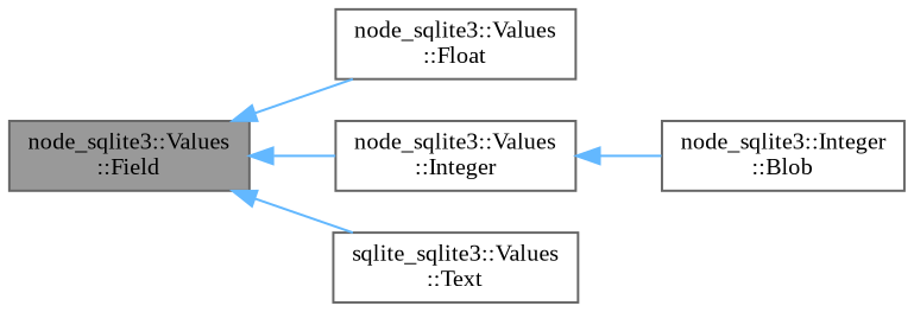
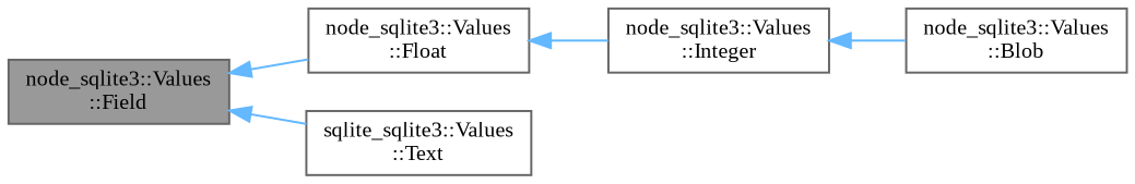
  digraph {
    fontname="Liberation Serif"
    rankdir=LR
    node [color=gray40 fillcolor=white fontname="Liberation Serif" fontsize=10 shape=box style=filled]
    edge [color=steelblue1 dir=back fontname="Liberation Serif" fontsize=10 labelfontname=Helvetica labelfontsize=10 style=solid]
    n1 [fillcolor=grey60 fontcolor=black height=0.2 label="node_sqlite3::Values\l::Field" width=0.4]
    n2 [height=0.2 label="node_sqlite3::Values\l::Float" width=0.4]
    n3 [height=0.2 label="node_sqlite3::Values\l::Integer" width=0.4]
    n4 [height=0.2 label="sqlite_sqlite3::Values\l::Text" width=0.4]
-   n5 [height=0.2 label="node_sqlite3::Integer\l::Blob" width=0.4]
+   n5 [height=0.2 label="node_sqlite3::Values\l::Blob" width=0.4]
    n1 -> n2
-   n1 -> n3
+   n2 -> n3
    n1 -> n4
    n3 -> n5
  }
